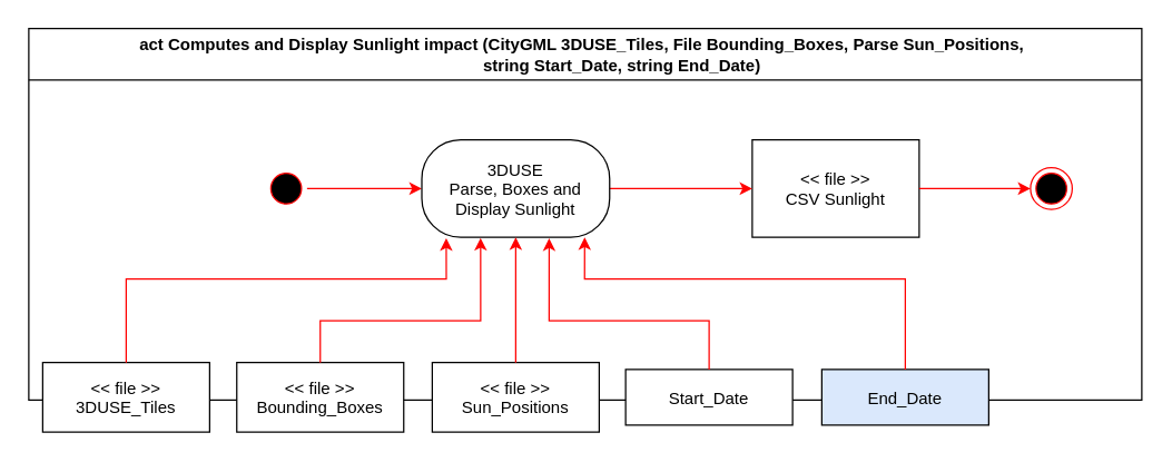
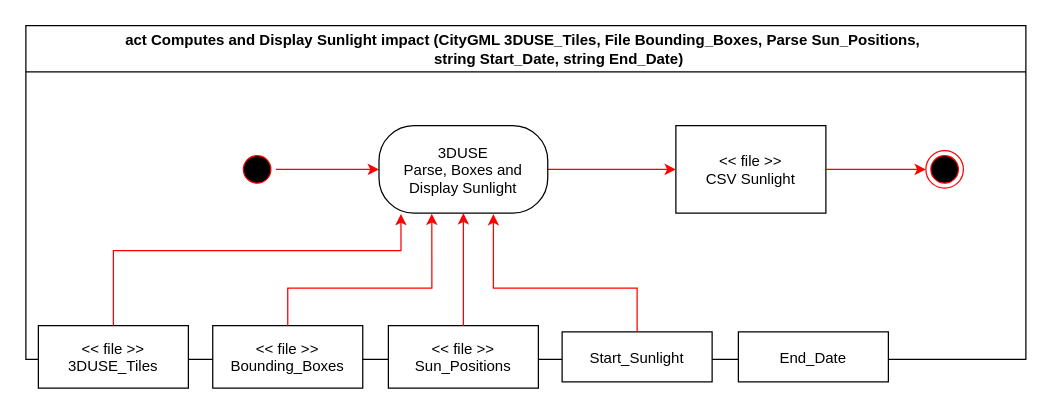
  <mxCell id="0" />
  <mxCell id="1" parent="0" />
  <mxCell id="2" value="act&amp;nbsp;Computes and Display Sunlight impact (CityGML 3DUSE_Tiles, File Bounding_Boxes, Parse Sun_Positions,&lt;span style=&quot;white-space: pre;&quot;&gt;&#09;&lt;/span&gt;&lt;br&gt;&lt;span style=&quot;white-space: pre;&quot;&gt;&#09;&lt;/span&gt;&lt;span style=&quot;white-space: pre;&quot;&gt;&#09;&lt;/span&gt;string Start_Date, string End_Date)" style="swimlane;whiteSpace=wrap;html=1;strokeColor=default;fillColor=default;swimlaneLine=1;startSize=37;" parent="1" vertex="1"><mxGeometry y="20" width="800" height="267" as="geometry" x="20" /></mxCell>
  <mxCell id="3" value="&lt;&lt; file &gt;&gt;&#10;CSV Sunlight" style="" parent="2" vertex="1"><mxGeometry x="520" y="80" width="120" height="70" as="geometry" /></mxCell>
  <mxCell id="4" style="edgeStyle=orthogonalEdgeStyle;rounded=0;orthogonalLoop=1;jettySize=auto;html=1;strokeColor=#FF0000;entryX=0;entryY=0.5;entryDx=0;entryDy=0;exitX=1;exitY=0.5;exitDx=0;exitDy=0;" parent="2" source="3" target="5" edge="1"><mxGeometry relative="1" as="geometry"><mxPoint x="714.5" y="105" as="sourcePoint" /><mxPoint x="774.5" y="105.029" as="targetPoint" /></mxGeometry></mxCell>
  <mxCell id="5" value="" style="ellipse;shape=endState;fillColor=#000000;strokeColor=#ff0000" parent="2" vertex="1"><mxGeometry x="720" y="100" width="30" height="30" as="geometry" /></mxCell>
  <mxCell id="6" value="" style="ellipse;shape=startState;fillColor=#000000;strokeColor=#FF0000;" parent="2" vertex="1"><mxGeometry x="170" y="100" width="30" height="30" as="geometry" /></mxCell>
- <mxCell id="7" value="End_Date" style="fillColor=#dae8fc;" parent="2" vertex="1"><mxGeometry x="570" y="245" width="120" height="40" as="geometry" /></mxCell>
- <mxCell id="8" value="Start_Date" style="" parent="2" vertex="1"><mxGeometry x="429" y="245" width="120" height="40" as="geometry" /></mxCell>
+ <mxCell id="7" value="End_Date" style="" parent="2" vertex="1"><mxGeometry x="570" y="245" width="120" height="40" as="geometry" /></mxCell>
+ <mxCell id="8" value="Start_Sunlight" style="" parent="2" vertex="1"><mxGeometry x="429" y="245" width="120" height="40" as="geometry" /></mxCell>
  <mxCell id="9" value="&lt;&lt; file &gt;&gt;&#10;Sun_Positions" style="" parent="2" vertex="1"><mxGeometry x="290" y="240" width="120" height="50" as="geometry" /></mxCell>
  <mxCell id="10" value="&lt;&lt; file &gt;&gt;&#10;3DUSE_Tiles" style="" parent="2" vertex="1"><mxGeometry x="10" y="240" width="120" height="50" as="geometry" /></mxCell>
  <mxCell id="11" value="&lt;&lt; file &gt;&gt;&#10;Bounding_Boxes" style="" parent="2" vertex="1"><mxGeometry x="149.5" y="240" width="120" height="50" as="geometry" /></mxCell>
  <mxCell id="12" style="edgeStyle=orthogonalEdgeStyle;rounded=0;orthogonalLoop=1;jettySize=auto;html=1;entryX=0;entryY=0.5;entryDx=0;entryDy=0;strokeColor=#FF0000;" parent="2" source="6" target="14" edge="1"><mxGeometry relative="1" as="geometry"><Array as="points" /><mxPoint x="162.5" y="115" as="targetPoint" /></mxGeometry></mxCell>
  <mxCell id="13" style="edgeStyle=orthogonalEdgeStyle;rounded=0;orthogonalLoop=1;jettySize=auto;html=1;strokeColor=#FF0000;entryX=0;entryY=0.5;entryDx=0;entryDy=0;" parent="2" source="14" target="3" edge="1"><mxGeometry relative="1" as="geometry"><mxPoint x="567.5" y="115" as="targetPoint" /><Array as="points" /></mxGeometry></mxCell>
  <mxCell id="14" value="3DUSE&#10;Parse, Boxes and &#10;Display Sunlight" style="rounded=1;arcSize=40;" parent="2" vertex="1"><mxGeometry x="282.5" y="80" width="135" height="70" as="geometry" /></mxCell>
  <mxCell id="15" style="edgeStyle=orthogonalEdgeStyle;rounded=0;orthogonalLoop=1;jettySize=auto;html=1;strokeColor=#FF0000;exitX=0.5;exitY=0;exitDx=0;exitDy=0;entryX=0.13;entryY=1.01;entryDx=0;entryDy=0;entryPerimeter=0;" parent="2" source="10" target="14" edge="1"><mxGeometry relative="1" as="geometry"><mxPoint x="68" y="240" as="sourcePoint" /><mxPoint x="300" y="157" as="targetPoint" /><Array as="points"><mxPoint x="70" y="180" /><mxPoint x="300" y="180" /></Array></mxGeometry></mxCell>
  <mxCell id="16" style="edgeStyle=orthogonalEdgeStyle;rounded=0;orthogonalLoop=1;jettySize=auto;html=1;strokeColor=#FF0000;exitX=0.5;exitY=0;exitDx=0;exitDy=0;entryX=0.5;entryY=1;entryDx=0;entryDy=0;" parent="2" source="9" target="14" edge="1"><mxGeometry relative="1" as="geometry"><mxPoint x="517.5" y="132" as="targetPoint" /><Array as="points" /></mxGeometry></mxCell>
  <mxCell id="17" style="edgeStyle=orthogonalEdgeStyle;rounded=0;orthogonalLoop=1;jettySize=auto;html=1;entryX=0.313;entryY=1.008;entryDx=0;entryDy=0;strokeColor=#FF0000;exitX=0.5;exitY=0;exitDx=0;exitDy=0;entryPerimeter=0;" parent="2" source="11" target="14" edge="1"><mxGeometry relative="1" as="geometry"><mxPoint x="211.5" y="240" as="sourcePoint" /><mxPoint x="324.675" y="140.5" as="targetPoint" /><Array as="points"><mxPoint x="209.5" y="210" /><mxPoint x="324.5" y="210" /></Array></mxGeometry></mxCell>
  <mxCell id="18" style="edgeStyle=orthogonalEdgeStyle;rounded=0;orthogonalLoop=1;jettySize=auto;html=1;strokeColor=#FF0000;exitX=0.5;exitY=0;exitDx=0;exitDy=0;entryX=0.678;entryY=1.011;entryDx=0;entryDy=0;entryPerimeter=0;" parent="2" source="8" target="14" edge="1"><mxGeometry relative="1" as="geometry"><mxPoint x="393.5" y="150" as="targetPoint" /><Array as="points"><mxPoint x="489.5" y="210" /><mxPoint x="373.5" y="210" /></Array><mxPoint x="499.5" y="250" as="sourcePoint" /></mxGeometry></mxCell>
- <mxCell id="19" style="edgeStyle=orthogonalEdgeStyle;rounded=0;orthogonalLoop=1;jettySize=auto;html=1;strokeColor=#FF0000;exitX=0.5;exitY=0;exitDx=0;exitDy=0;entryX=0.867;entryY=1;entryDx=0;entryDy=0;entryPerimeter=0;" parent="2" source="7" target="14" edge="1"><mxGeometry relative="1" as="geometry"><mxPoint x="403.5" y="160" as="targetPoint" /><Array as="points"><mxPoint x="630.5" y="180" /><mxPoint x="399.5" y="180" /></Array><mxPoint x="509.5" y="260" as="sourcePoint" /></mxGeometry></mxCell>
